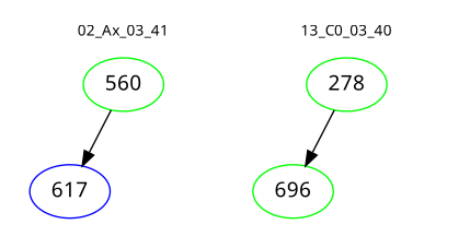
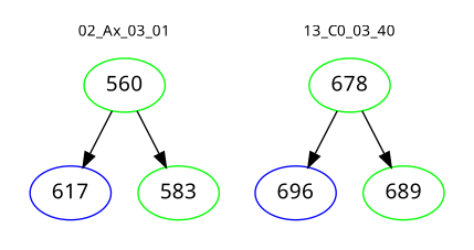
  digraph {
    fontname="Noto Sans"
    node [color=green fontname="Noto Sans"]
    edge [color=black fontname="Noto Sans"]
    n1 [label=560]
    n2 [color=blue label=617]
-   n4 [label=278]
-   n5 [label=696]
+   n3 [label=583]
+   n4 [label=678]
+   n5 [color=blue label=696]
+   n6 [label=689]
    subgraph cluster_1 {
      color=white
      fontsize=10
-     label="02_Ax_03_41"
+     label="02_Ax_03_01"
      n1
      n2
+     n3
    }
    subgraph cluster_2 {
      color=white
      fontsize=10
      label="13_C0_03_40"
      n4
      n5
+     n6
    }
    n1 -> n2
+   n1 -> n3
    n4 -> n5
+   n4 -> n6
  }
